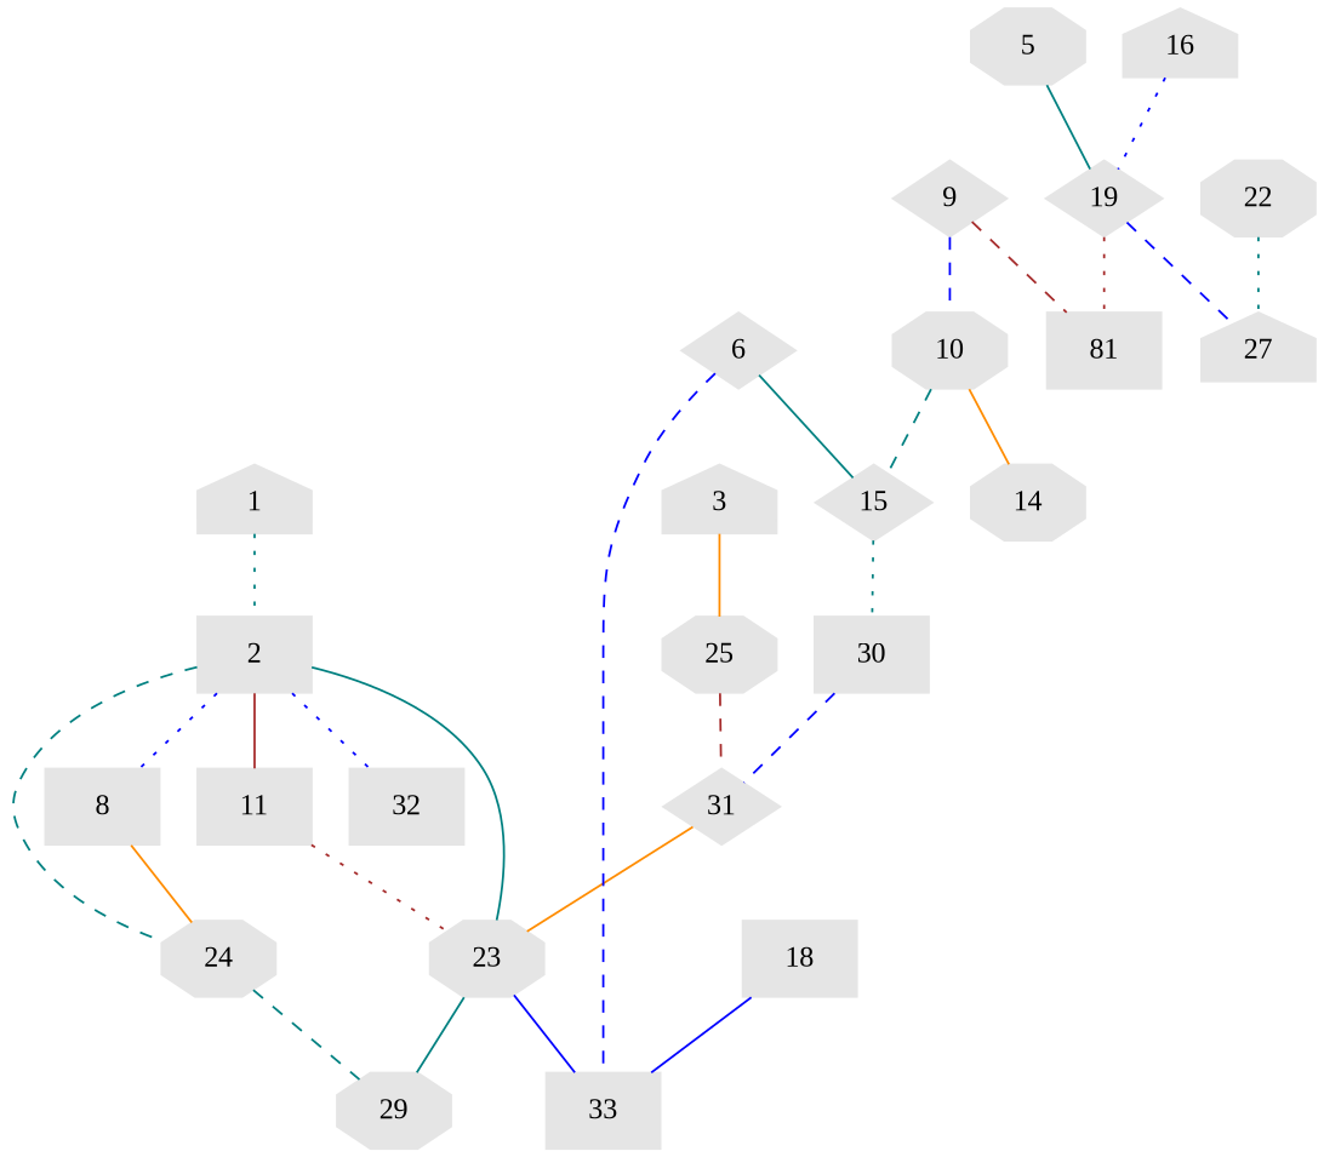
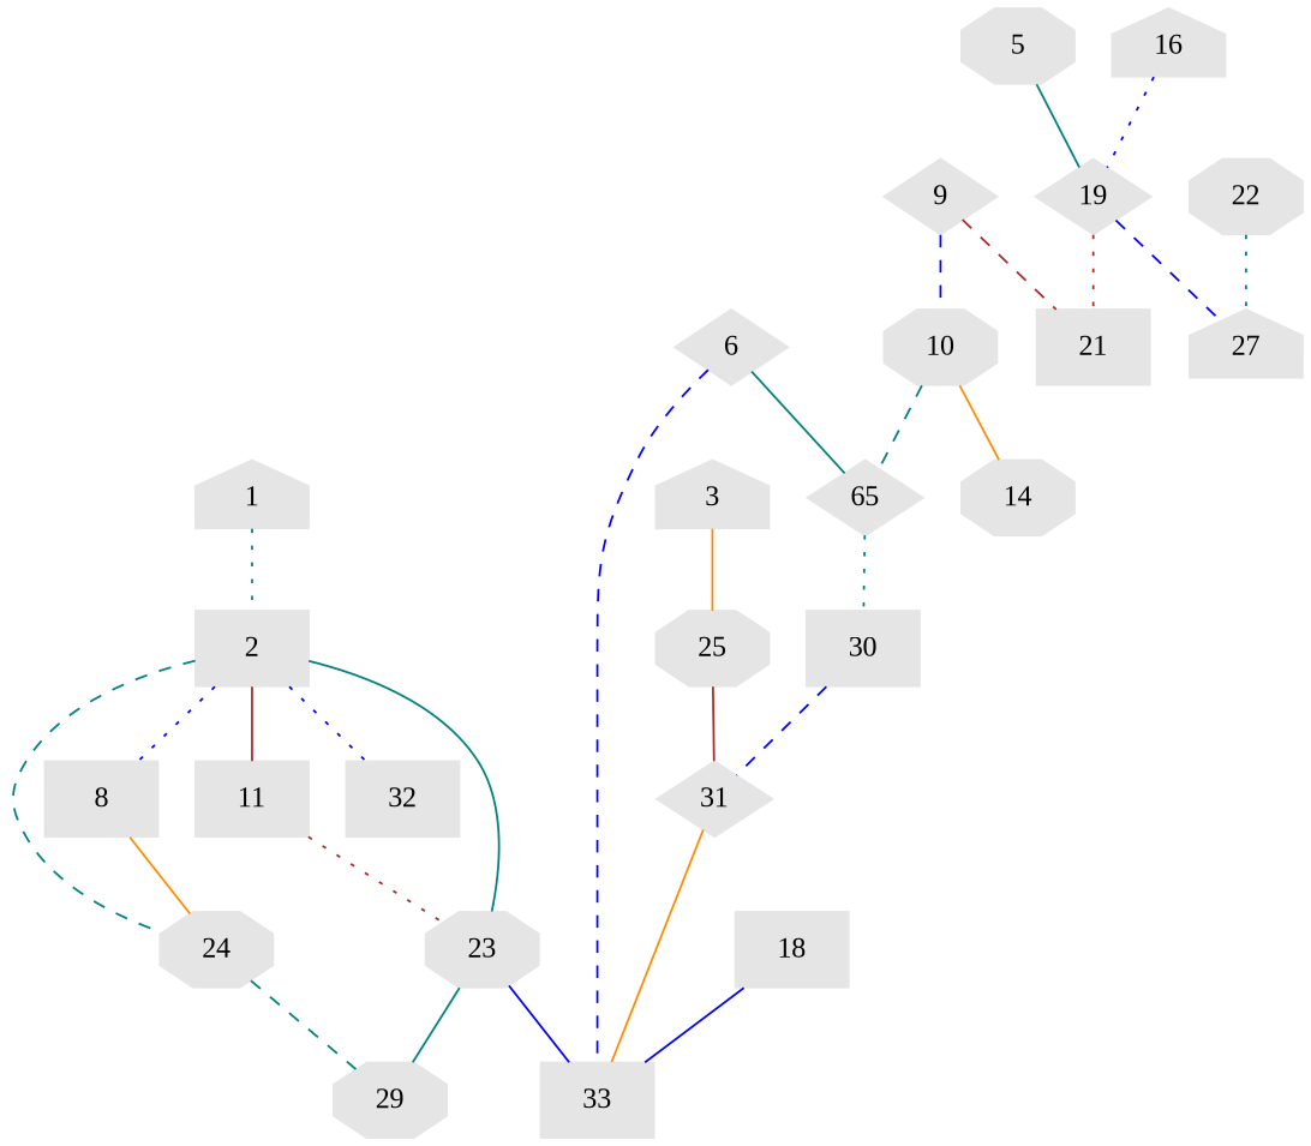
  graph {
    fontname="Liberation Serif"
    node [color=gray90 fontname="Liberation Serif" shape=box style=filled]
    edge [color=teal fontname="Liberation Serif" style=solid weight=1.0]
    1 [shape=house]
    2
    11
    23 [shape=octagon]
    24 [shape=octagon]
    32
    8
    29 [shape=octagon]
    33
    3 [shape=house]
    25 [shape=octagon]
    31 [shape=diamond]
    19 [shape=diamond]
    5 [shape=octagon]
-   21 [label=81]
+   21
    27 [shape=house]
    6 [shape=diamond]
-   15 [shape=diamond]
+   15 [shape=diamond label=65]
    30
    10 [shape=octagon]
    14 [shape=octagon]
    9 [shape=diamond]
    16 [shape=house]
    18
    22 [shape=octagon]
    1 -- 2 [style=dotted]
    2 -- 11 [color=brown]
    2 -- 23
    2 -- 24 [style=dashed]
    2 -- 32 [color=blue style=dotted]
    2 -- 8 [color=blue style=dotted]
    11 -- 23 [color=brown style=dotted]
    23 -- 29 [weight=2.0]
    23 -- 33 [color=blue weight=2.0]
    24 -- 29 [style=dashed weight=2.0]
    8 -- 24 [color=darkorange]
    3 -- 25 [color=darkorange]
-   25 -- 31 [color=brown style=dashed]
-   31 -- 23 [color=darkorange]
+   25 -- 31 [color=brown]
+   31 -- 33 [color=darkorange]
    19 -- 21 [color=brown style=dotted]
    19 -- 27 [color=blue style=dashed]
    5 -- 19
    6 -- 33 [color=blue style=dashed]
    6 -- 15
    15 -- 30 [style=dotted]
    30 -- 31 [color=blue style=dashed]
    10 -- 15 [style=dashed]
    10 -- 14 [color=darkorange]
    9 -- 21 [color=brown style=dashed]
    9 -- 10 [color=blue style=dashed]
    16 -- 19 [color=blue style=dotted]
    18 -- 33 [color=blue]
    22 -- 27 [style=dotted]
  }
